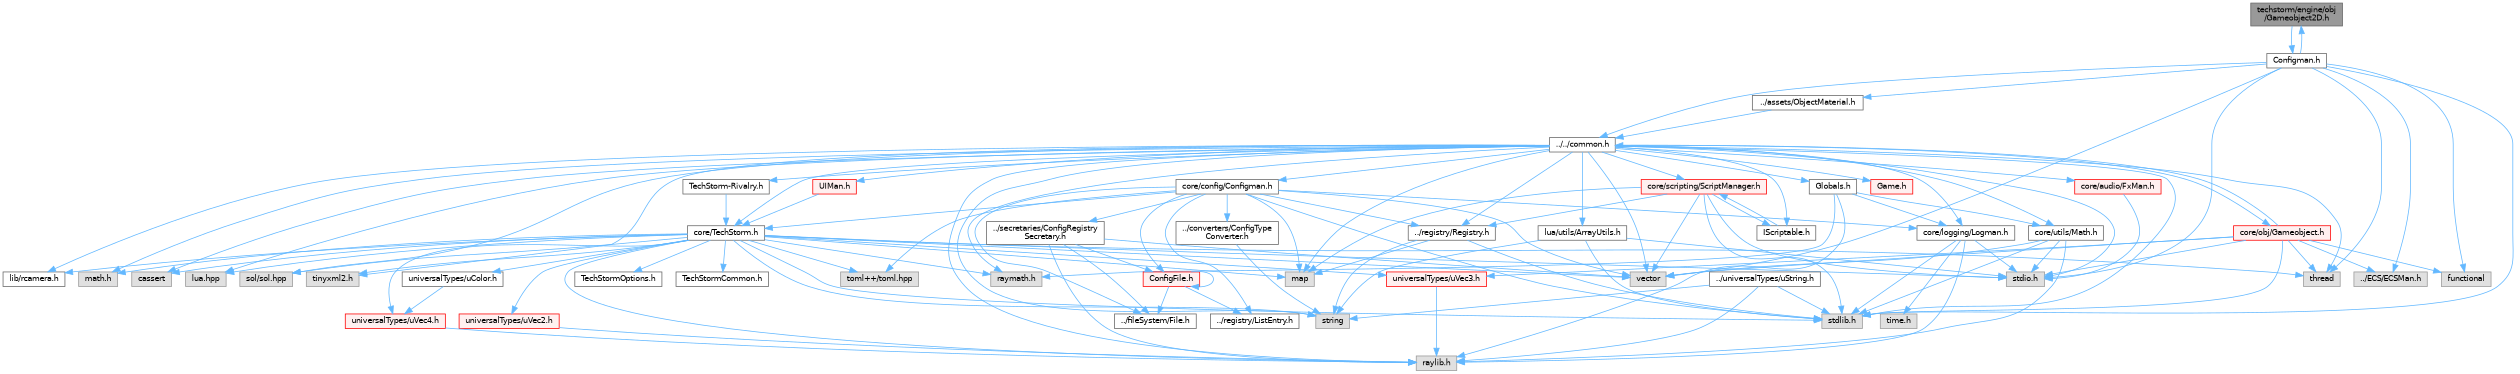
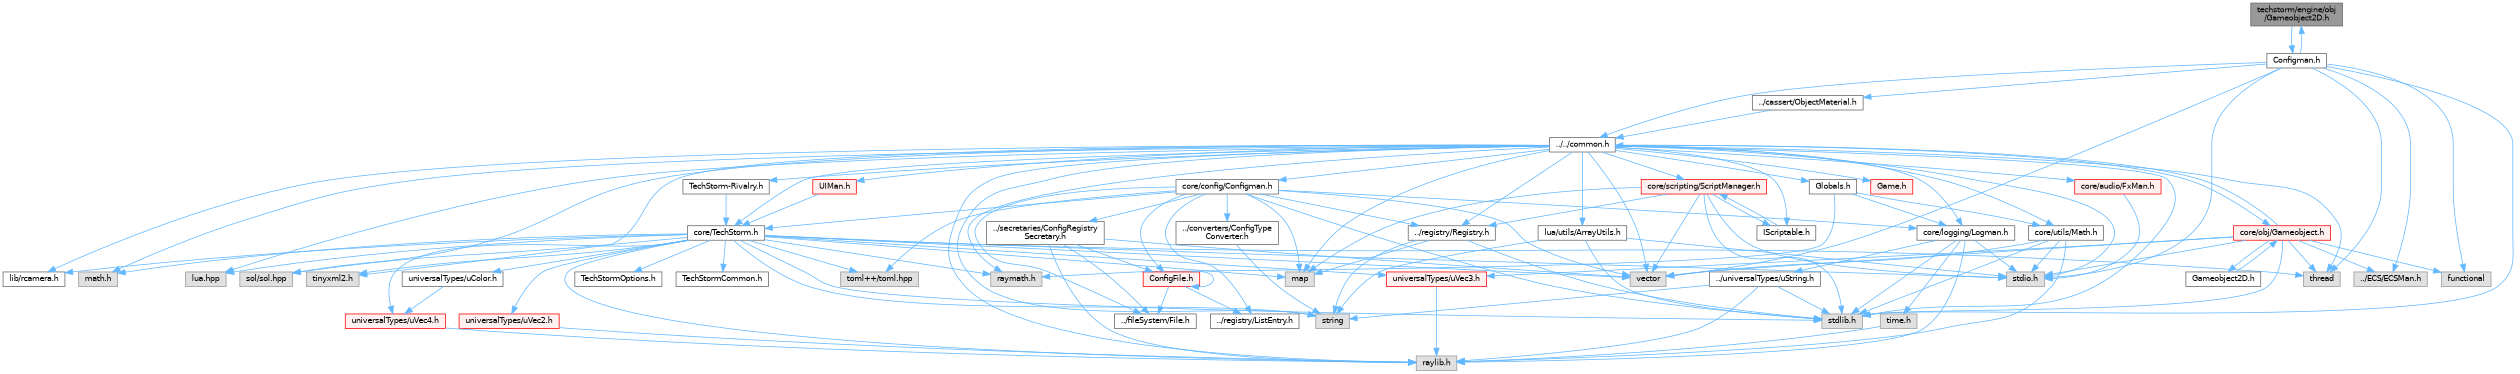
  digraph {
    node [color=grey40 fillcolor=white fontname=Helvetica fontsize=10 shape=box style=filled]
    edge [color=steelblue1 fontname=Helvetica fontsize=10 labelfontname=Helvetica labelfontsize=10 style=solid]
    n1 [color=gray40 fillcolor=grey60 fontcolor=black height=0.2 label="techstorm/engine/obj\l/Gameobject2D.h" width=0.4]
    n2 [height=0.2 label="Configman.h" width=0.4]
    n3 [height=0.2 label="../../common.h" width=0.4]
    n4 [color=grey60 fillcolor="#E0E0E0" height=0.2 label="stdio.h" width=0.4]
    n5 [color=grey60 fillcolor="#E0E0E0" height=0.2 label="stdlib.h" width=0.4]
    n6 [color=grey60 fillcolor="#E0E0E0" height=0.2 label=vector width=0.4]
    n7 [color=grey60 fillcolor="#E0E0E0" height=0.2 label=thread width=0.4]
    n8 [color=grey60 fillcolor="#E0E0E0" height=0.2 label="../ECS/ECSMan.h" width=0.4]
    n9 [color=grey60 fillcolor="#E0E0E0" height=0.2 label=functional width=0.4]
-   n10 [height=0.2 label="../assets/ObjectMaterial.h" width=0.4]
+   n10 [height=0.2 label="../cassert/ObjectMaterial.h" width=0.4]
    n11 [color=grey60 fillcolor="#E0E0E0" height=0.2 label="raylib.h" width=0.4]
    n12 [color=grey60 fillcolor="#E0E0E0" height=0.2 label="raymath.h" width=0.4]
    n13 [height=0.2 label="lib/rcamera.h" width=0.4]
    n14 [color=grey60 fillcolor="#E0E0E0" height=0.2 label=string width=0.4]
    n15 [color=grey60 fillcolor="#E0E0E0" height=0.2 label=map width=0.4]
    n16 [color=grey60 fillcolor="#E0E0E0" height=0.2 label="math.h" width=0.4]
-   n17 [color=grey60 fillcolor="#E0E0E0" height=0.2 label=cassert width=0.4]
    n18 [color=grey60 fillcolor="#E0E0E0" height=0.2 label="lua.hpp" width=0.4]
    n19 [color=grey60 fillcolor="#E0E0E0" height=0.2 label="sol/sol.hpp" width=0.4]
    n20 [color=grey60 fillcolor="#E0E0E0" height=0.2 label="tinyxml2.h" width=0.4]
    n21 [height=0.2 label="Globals.h" width=0.4]
    n22 [height=0.2 label="core/utils/Math.h" width=0.4]
    n23 [height=0.2 label="core/logging/Logman.h" width=0.4]
    n24 [height=0.2 label="core/TechStorm.h" width=0.4]
    n25 [height=0.2 label="core/config/Configman.h" width=0.4]
    n26 [height=0.2 label="../registry/Registry.h" width=0.4]
    n27 [color=red fillcolor="#FFF0F0" height=0.2 label="core/obj/Gameobject.h" width=0.4]
    n28 [color=red fillcolor="#FFF0F0" height=0.2 label="core/scripting/ScriptManager.h" width=0.4]
    n29 [height=0.2 label="IScriptable.h" width=0.4]
    n30 [height=0.2 label="lua/utils/ArrayUtils.h" width=0.4]
    n31 [color=red fillcolor="#FFF0F0" height=0.2 label="core/audio/FxMan.h" width=0.4]
    n32 [color=red fillcolor="#FFF0F0" height=0.2 label="UIMan.h" width=0.4]
    n33 [height=0.2 label="TechStorm-Rivalry.h" width=0.4]
    n34 [color=red fillcolor="#FFF0F0" height=0.2 label="Game.h" width=0.4]
    n35 [color=grey60 fillcolor="#E0E0E0" height=0.2 label="toml++/toml.hpp" width=0.4]
    n36 [color=grey60 fillcolor="#E0E0E0" height=0.2 label="time.h" width=0.4]
    n37 [height=0.2 label="../universalTypes/uString.h" width=0.4]
    n38 [height=0.2 label="TechStormOptions.h" width=0.4]
    n39 [height=0.2 label="TechStormCommon.h" width=0.4]
    n40 [color=red fillcolor="#FFF0F0" height=0.2 label="universalTypes/uVec2.h" width=0.4]
    n41 [color=red fillcolor="#FFF0F0" height=0.2 label="universalTypes/uVec3.h" width=0.4]
    n42 [color=red fillcolor="#FFF0F0" height=0.2 label="universalTypes/uVec4.h" width=0.4]
    n43 [height=0.2 label="universalTypes/uColor.h" width=0.4]
    n44 [height=0.2 label="../fileSystem/File.h" width=0.4]
    n45 [color=red fillcolor="#FFF0F0" height=0.2 label="ConfigFile.h" width=0.4]
    n46 [height=0.2 label="../registry/ListEntry.h" width=0.4]
    n47 [height=0.2 label="../converters/ConfigType\lConverter.h" width=0.4]
    n48 [height=0.2 label="../secretaries/ConfigRegistry\lSecretary.h" width=0.4]
+   n49 [height=0.2 label="Gameobject2D.h" width=0.4]
    n1 -> n2
    n2 -> n1
    n2 -> n3
    n2 -> n4
    n2 -> n5
    n2 -> n6
    n2 -> n7
    n2 -> n8
    n2 -> n9
    n2 -> n10
    n3 -> n4
    n3 -> n5
    n3 -> n6
    n3 -> n7
    n3 -> n11
    n3 -> n12
    n3 -> n13
    n3 -> n14
    n3 -> n15
    n3 -> n16
-   n3 -> n17
    n3 -> n18
    n3 -> n19
    n3 -> n20
    n3 -> n21
    n3 -> n22
    n3 -> n23
    n3 -> n24
    n3 -> n25
    n3 -> n26
    n3 -> n27
    n3 -> n28
    n3 -> n29
    n3 -> n30
    n3 -> n31
    n3 -> n32
    n3 -> n33
    n3 -> n34
    n10 -> n3
-   n21 -> n11
+   n36 -> n11
    n21 -> n12
    n21 -> n22
    n21 -> n23
    n22 -> n4
    n22 -> n5
    n22 -> n6
    n22 -> n11
    n23 -> n4
    n23 -> n5
    n23 -> n11
    n23 -> n36
+   n23 -> n37
    n24 -> n4
    n24 -> n5
    n24 -> n6
    n24 -> n7
    n24 -> n11
    n24 -> n12
    n24 -> n13
    n24 -> n14
    n24 -> n15
    n24 -> n16
-   n24 -> n17
    n24 -> n18
    n24 -> n19
    n24 -> n20
    n24 -> n35
    n24 -> n38
    n24 -> n39
    n24 -> n40
    n24 -> n41
    n24 -> n42
    n24 -> n43
    n25 -> n5
    n25 -> n6
    n25 -> n15
    n25 -> n23
    n25 -> n24
    n25 -> n26
    n25 -> n35
    n25 -> n44
    n25 -> n45
    n25 -> n46
    n25 -> n47
    n25 -> n48
    n26 -> n5
    n26 -> n14
    n26 -> n15
    n27 -> n3
    n27 -> n4
    n27 -> n5
    n27 -> n6
    n27 -> n7
    n27 -> n8
    n27 -> n9
    n27 -> n41
+   n27 -> n49
    n28 -> n4
    n28 -> n5
    n28 -> n6
    n28 -> n15
    n28 -> n26
    n28 -> n29
    n29 -> n28
    n30 -> n4
    n30 -> n5
    n30 -> n14
    n31 -> n4
    n32 -> n24
    n33 -> n24
    n37 -> n5
    n37 -> n11
    n37 -> n14
    n40 -> n11
    n41 -> n11
    n42 -> n11
    n43 -> n42
    n45 -> n44
    n45 -> n45
    n45 -> n46
    n47 -> n14
    n48 -> n6
    n48 -> n11
    n48 -> n44
    n48 -> n45
+   n49 -> n27
  }
